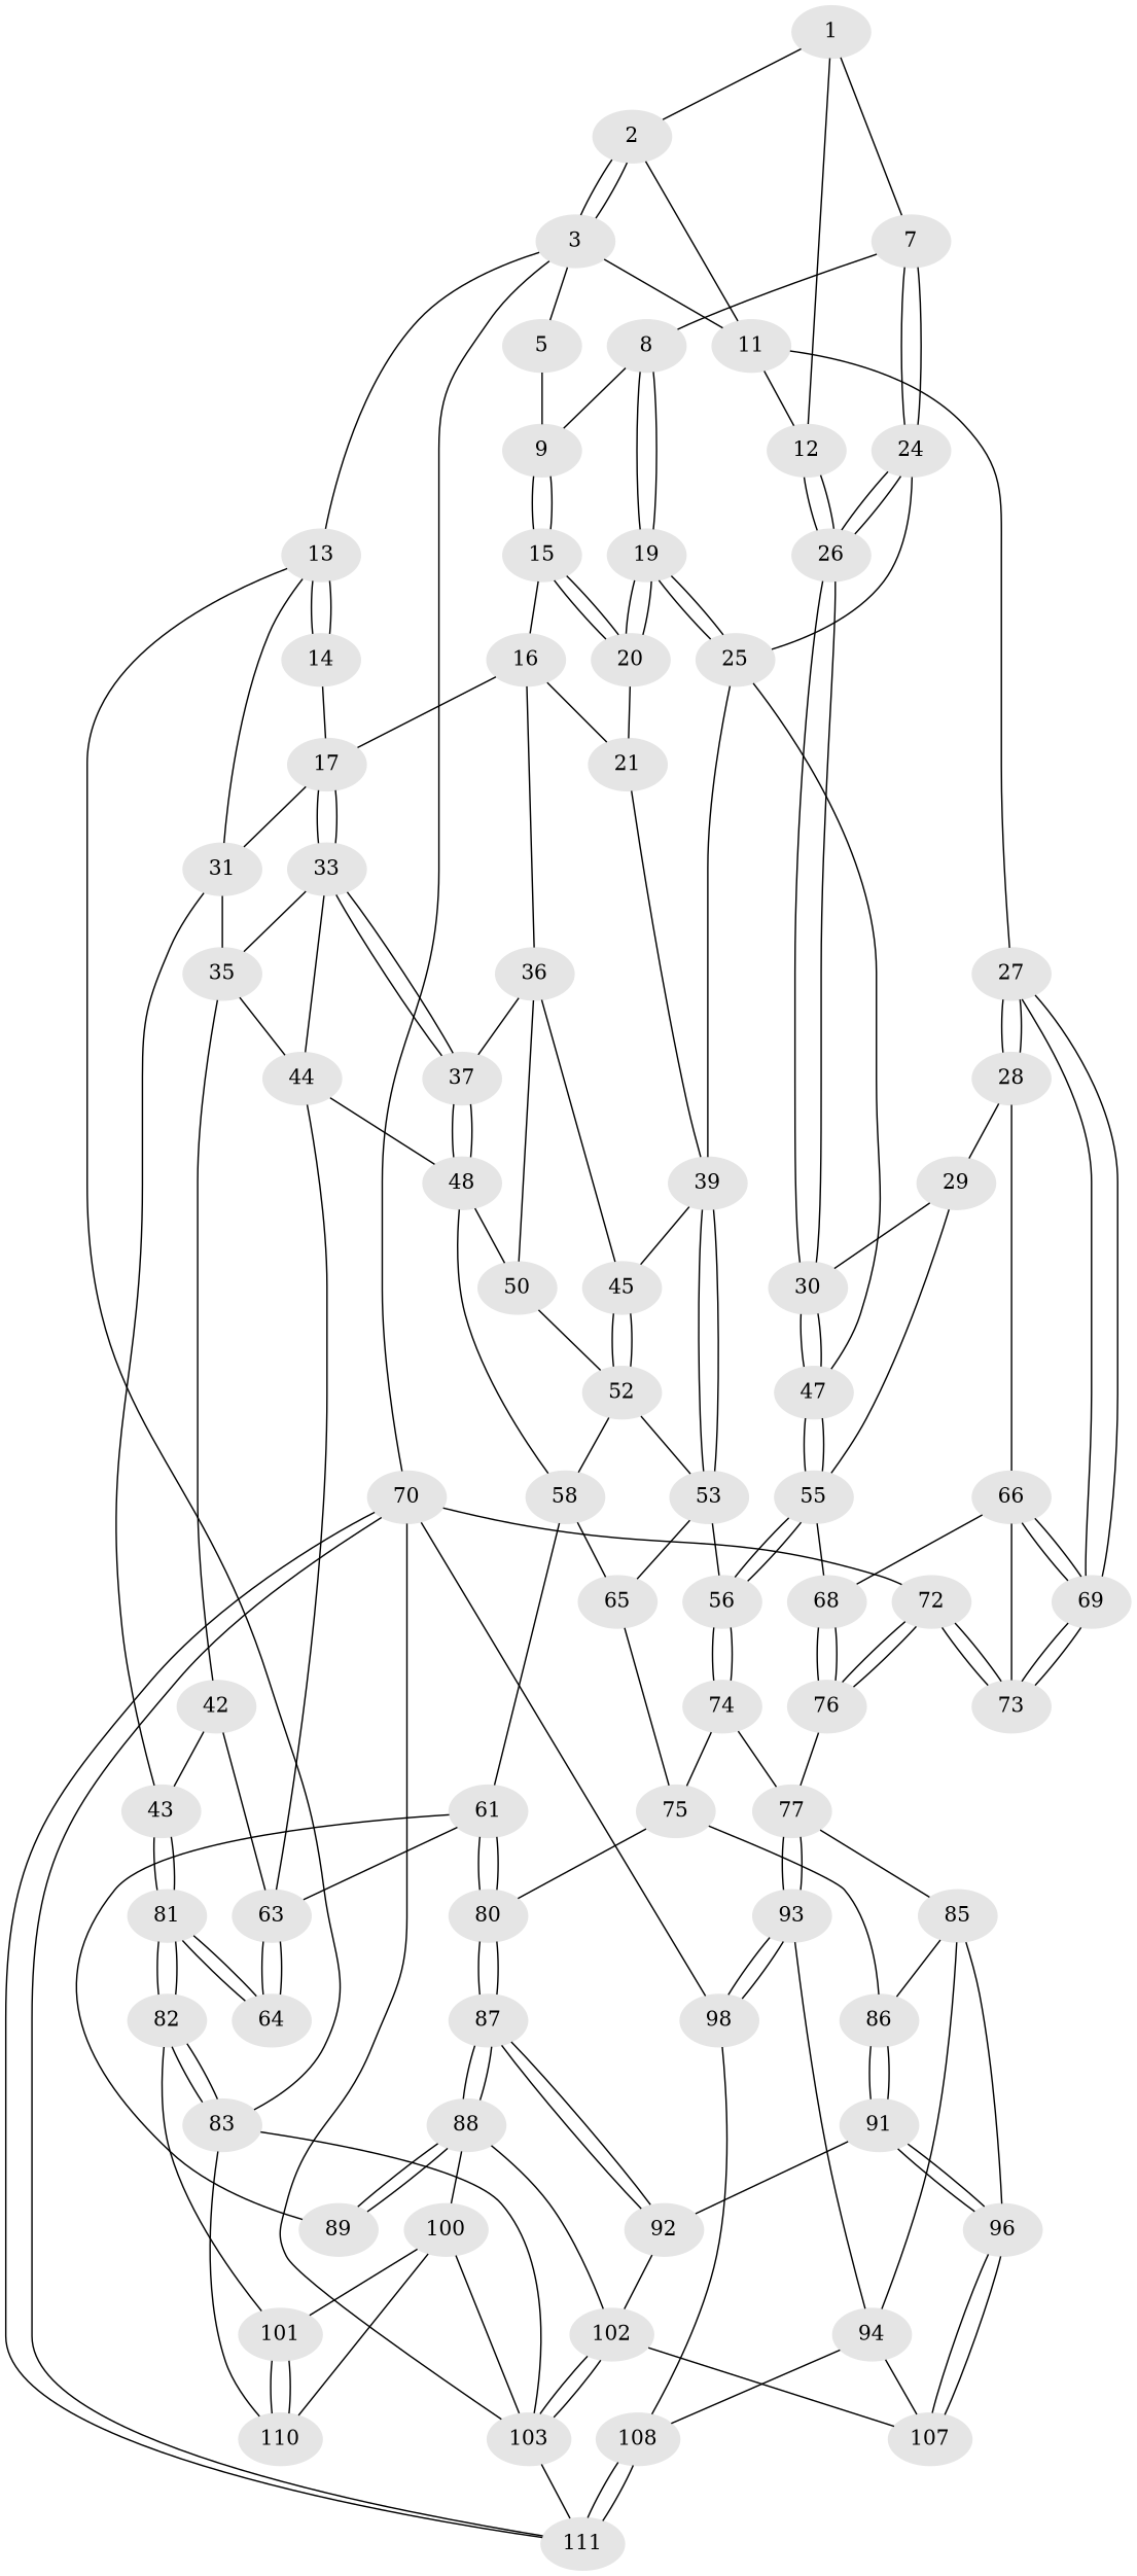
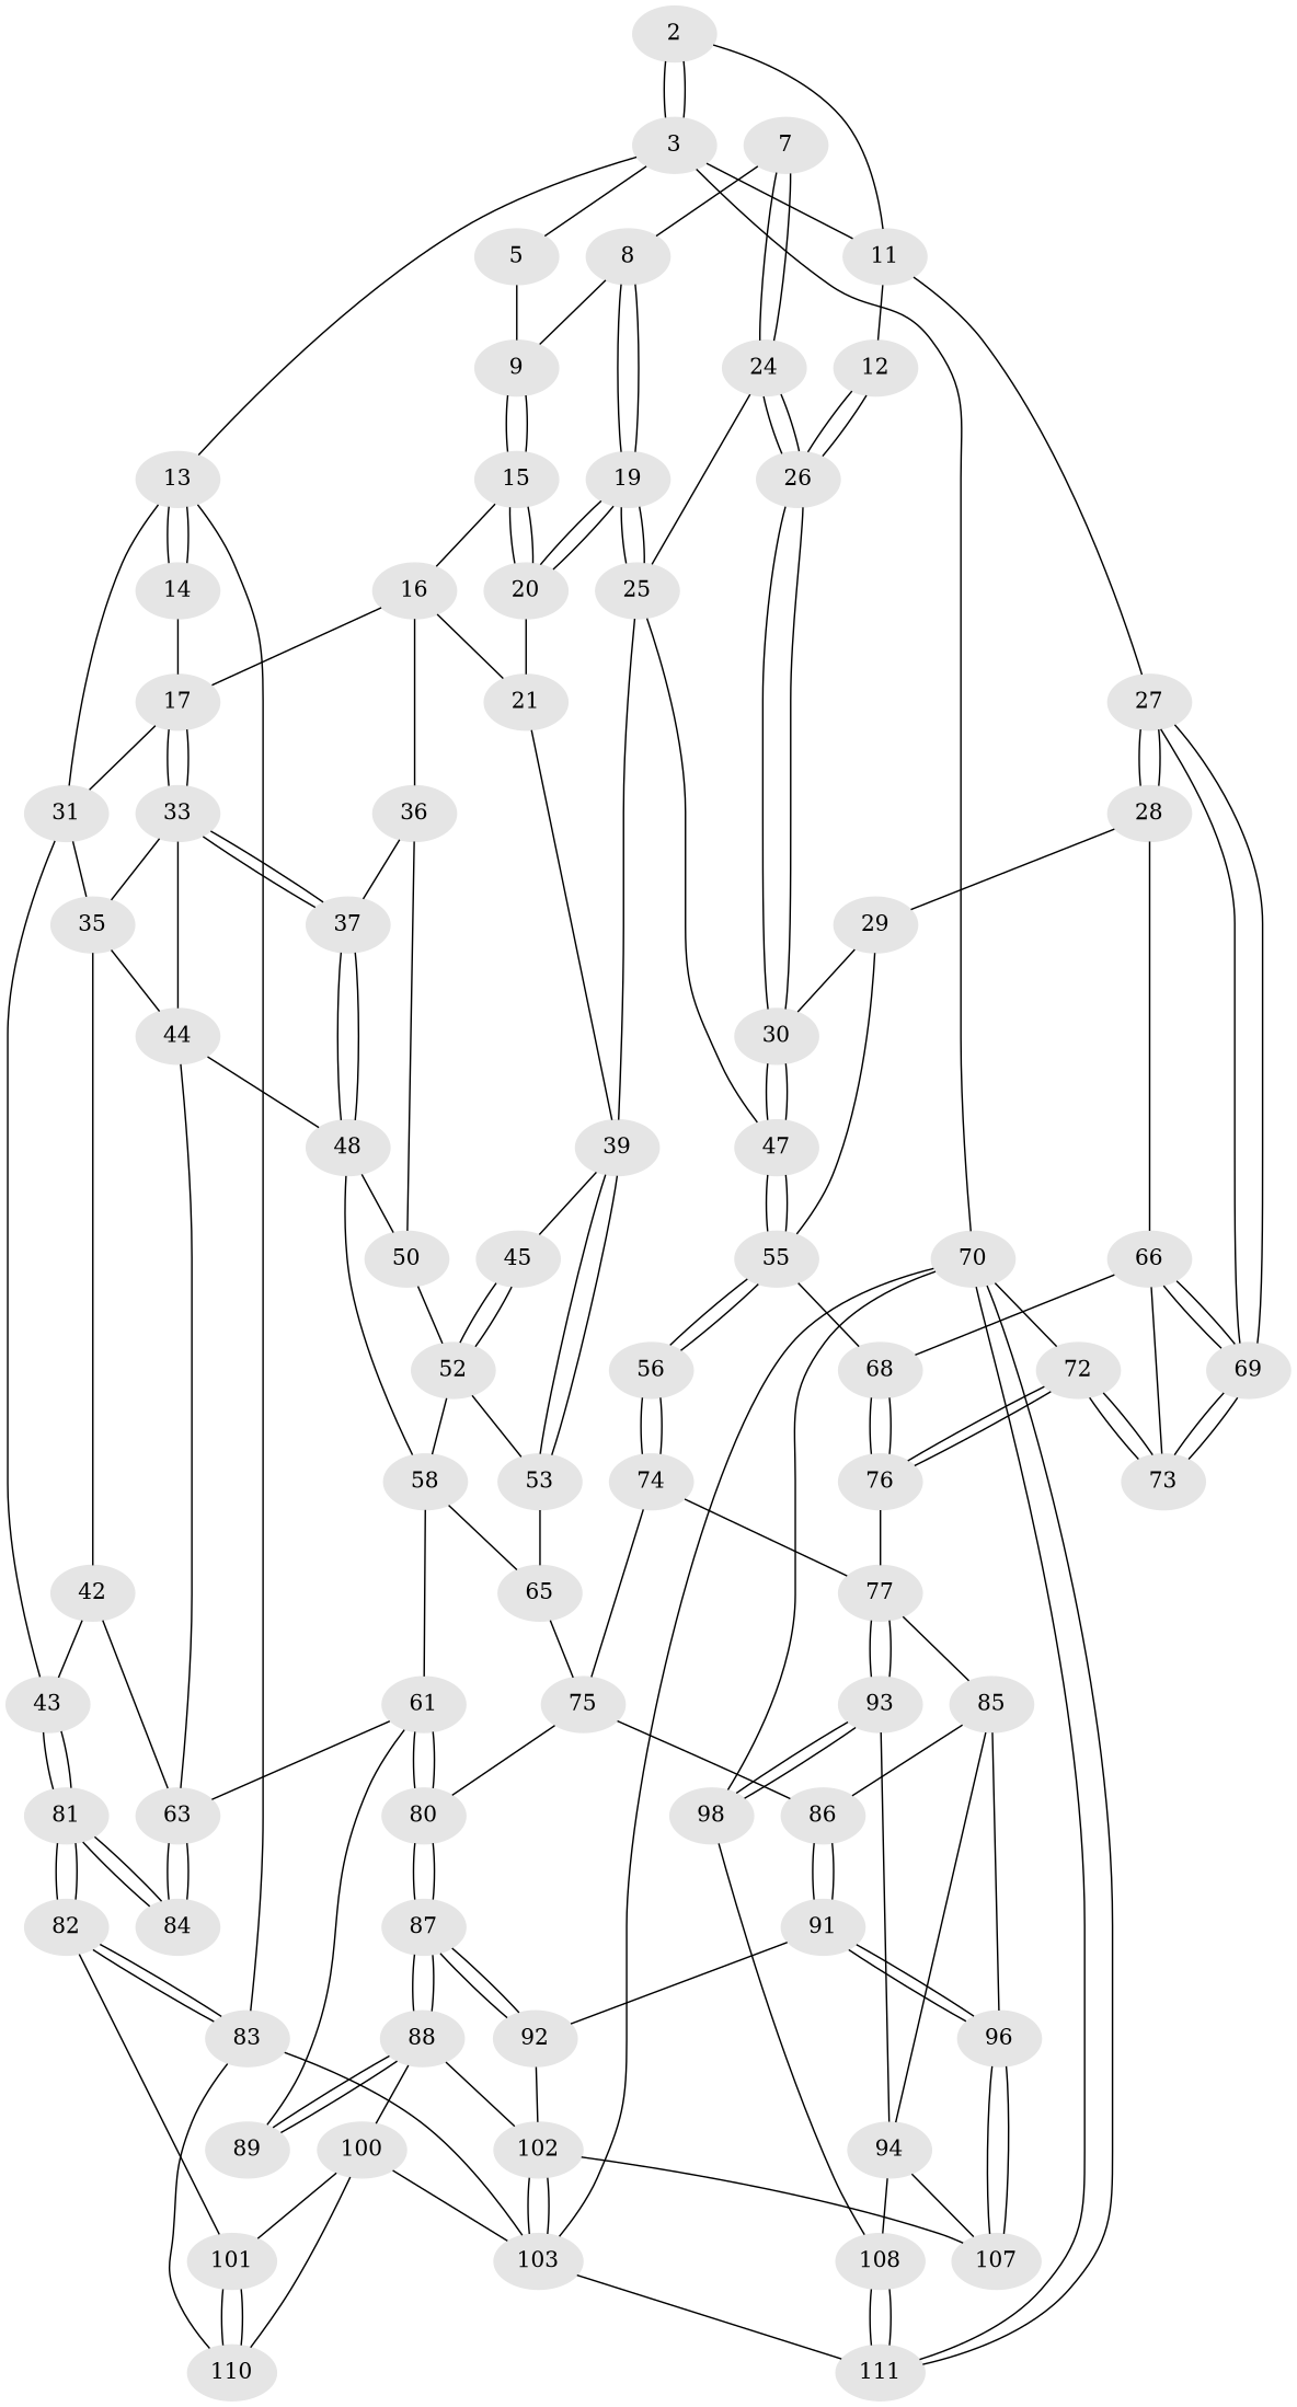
  graph {
    node [color=gray90 style=filled]
-   1 [super="+6"]
    2
    7
    12
    3 [super="+4"]
    11 [super="+23"]
    8
    24
    26
    5 [super="+10"]
    13
    70 [super="+71"]
    27
    9
    14
    31 [super="+32"]
    83
    72
    98
    103 [super="+113"]
    111 [super="+112"]
    15
    19
    25 [super="+38"]
    20
    16 [super="+22"]
    28
    69
    30
    17 [super="+18"]
    35 [super="+41"]
    43
    110
    33 [super="+34"]
    21
    36 [super="+46"]
    39 [super="+40"]
    37
    45
    50
    44 [super="+49"]
    47
    53 [super="+57"]
    55 [super="+59"]
    29
    66 [super="+67"]
    73
    68
    56
    42
    81
    48 [super="+51"]
    63 [super="+64"]
    52 [super="+54"]
    58 [super="+60"]
    65
-   84 [super="+90" label=64]
+   84 [super="+90"]
    82 [super="+97"]
    61 [super="+62"]
    74
    75 [super="+79"]
    76
    77 [super="+78"]
    80
    89
    87
    86
    108 [super="+109"]
    85 [super="+95"]
    93
    91
    94 [super="+106"]
    96
    88 [super="+99"]
    92
    101
    107
    100 [super="+104"]
    102 [super="+105"]
-   1 -- 2
-   1 -- 7
-   1 -- 12
    2 -- 3
    2 -- 3
    2 -- 11
    7 -- 8
    7 -- 24
    7 -- 24
    12 -- 26
    12 -- 26
    3 -- 11
    3 -- 5
    3 -- 13
    3 -- 70
    11 -- 12
    11 -- 27
    8 -- 9
    8 -- 19
    8 -- 19
    24 -- 26
    24 -- 26
    24 -- 25
    26 -- 30
    26 -- 30
    5 -- 9
    13 -- 14
    13 -- 14
    13 -- 31
    13 -- 83
    70 -- 72
    70 -- 98
    70 -- 103
    70 -- 111
    70 -- 111
    27 -- 28
    27 -- 28
    27 -- 69
    27 -- 69
    9 -- 15
    9 -- 15
    14 -- 17
    31 -- 35
    31 -- 43
    83 -- 103
    83 -- 110
    72 -- 73
    72 -- 73
    72 -- 76
    72 -- 76
    98 -- 108
    103 -- 111
    15 -- 20
    15 -- 20
    15 -- 16
    19 -- 25
    19 -- 25
    19 -- 20
    19 -- 20
    25 -- 39
    25 -- 47
    20 -- 21
    16 -- 17
    16 -- 21
    16 -- 36
    28 -- 29
    28 -- 66
    69 -- 73
    69 -- 73
    30 -- 47
    30 -- 47
    17 -- 31
    17 -- 33
    17 -- 33
    35 -- 44
    35 -- 42
    43 -- 81
    43 -- 81
    33 -- 35
    33 -- 37
    33 -- 37
    33 -- 44
    21 -- 39
    36 -- 37
-   36 -- 45
    36 -- 50
    39 -- 45
    39 -- 53
    39 -- 53
    37 -- 48
    37 -- 48
    45 -- 52
    45 -- 52
    50 -- 52
    44 -- 48
    44 -- 63
    47 -- 55
    47 -- 55
-   53 -- 56
    53 -- 65
    55 -- 68
    55 -- 56
    55 -- 56
    29 -- 30
    29 -- 55
    66 -- 69
    66 -- 69
    66 -- 73
    66 -- 68
    68 -- 76
    68 -- 76
    56 -- 74
    56 -- 74
    42 -- 43
    42 -- 63
    81 -- 84
    81 -- 84
    81 -- 82
    81 -- 82
    48 -- 50
    48 -- 58
    63 -- 84
    63 -- 84
    52 -- 53
    52 -- 58
    58 -- 65
    58 -- 61
    65 -- 75
    82 -- 83
    82 -- 83
    82 -- 101
    61 -- 63
    61 -- 80
    61 -- 80
    61 -- 89
    74 -- 75
    74 -- 77
    75 -- 80
    75 -- 86
    76 -- 77
    77 -- 85
    77 -- 93
    77 -- 93
    80 -- 87
    80 -- 87
    87 -- 88
    87 -- 88
    87 -- 92
    87 -- 92
    86 -- 91
    86 -- 91
    108 -- 111 [weight=2]
    108 -- 111
    85 -- 86
    85 -- 94
    85 -- 96
    93 -- 98
    93 -- 98
    93 -- 94
    91 -- 96
    91 -- 96
    91 -- 92
    94 -- 108
    94 -- 107
    96 -- 107
    96 -- 107
    88 -- 89
    88 -- 89
    88 -- 100
    88 -- 102
    92 -- 102
    101 -- 110
    101 -- 110
    100 -- 103
    100 -- 110
    100 -- 101
    102 -- 103
    102 -- 103
    102 -- 107
  }
